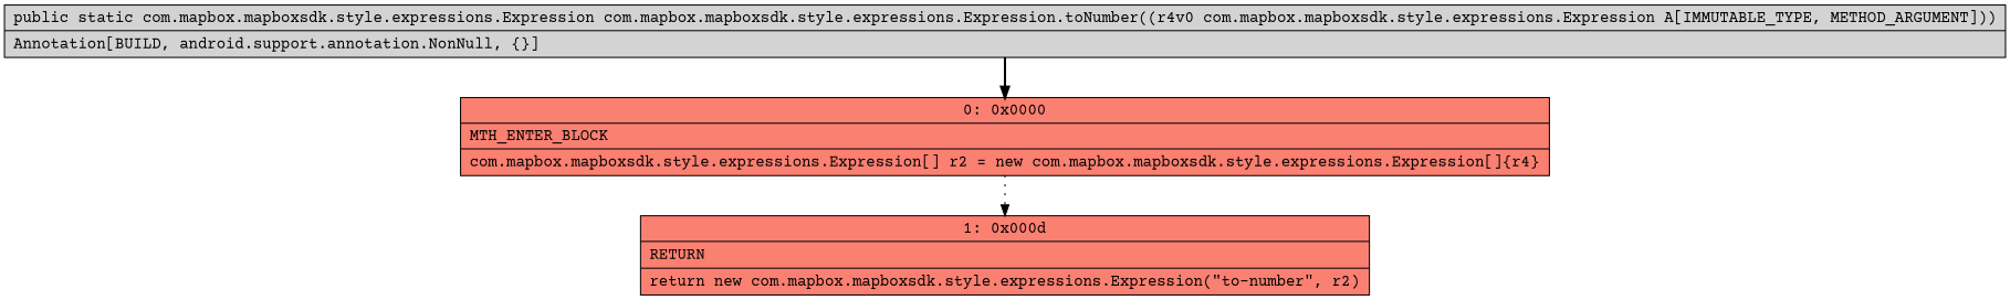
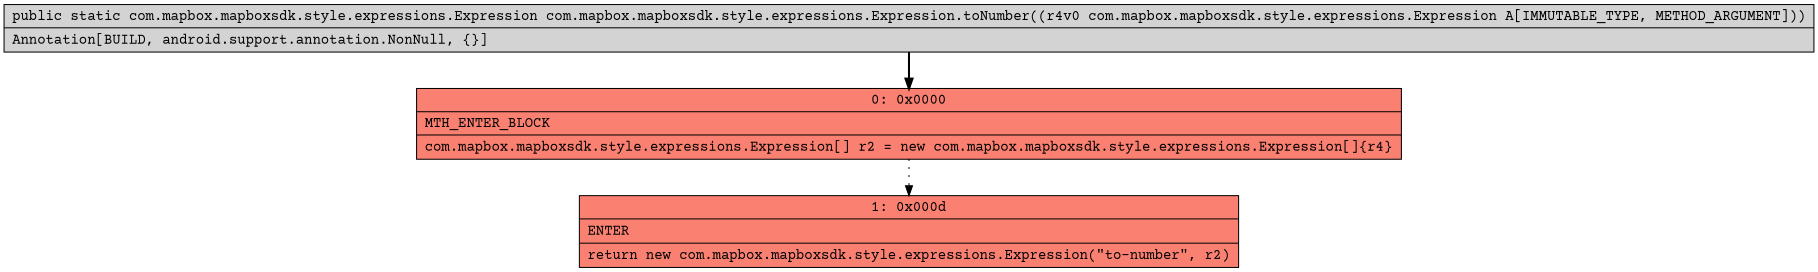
  digraph {
    fontname="Courier Prime"
    node [shape=record style=filled fillcolor=salmon fontname="Courier Prime"]
    edge [fontname="Courier Prime"]
    n1 [label="{0\:\ 0x0000|MTH_ENTER_BLOCK\l|com.mapbox.mapboxsdk.style.expressions.Expression[] r2 = new com.mapbox.mapboxsdk.style.expressions.Expression[]\{r4\}\l}"]
-   n2 [label="{1\:\ 0x000d|RETURN\l|return new com.mapbox.mapboxsdk.style.expressions.Expression(\"to\-number\", r2)\l}"]
+   n2 [label="{1\:\ 0x000d|ENTER\l|return new com.mapbox.mapboxsdk.style.expressions.Expression(\"to\-number\", r2)\l}"]
    n3 [label="{public static com.mapbox.mapboxsdk.style.expressions.Expression com.mapbox.mapboxsdk.style.expressions.Expression.toNumber((r4v0 com.mapbox.mapboxsdk.style.expressions.Expression A[IMMUTABLE_TYPE, METHOD_ARGUMENT]))  | Annotation[BUILD, android.support.annotation.NonNull, \{\}]\l}" fillcolor=lightgrey]
    n1 -> n2 [style=dotted]
    n3 -> n1 [style=bold]
  }
